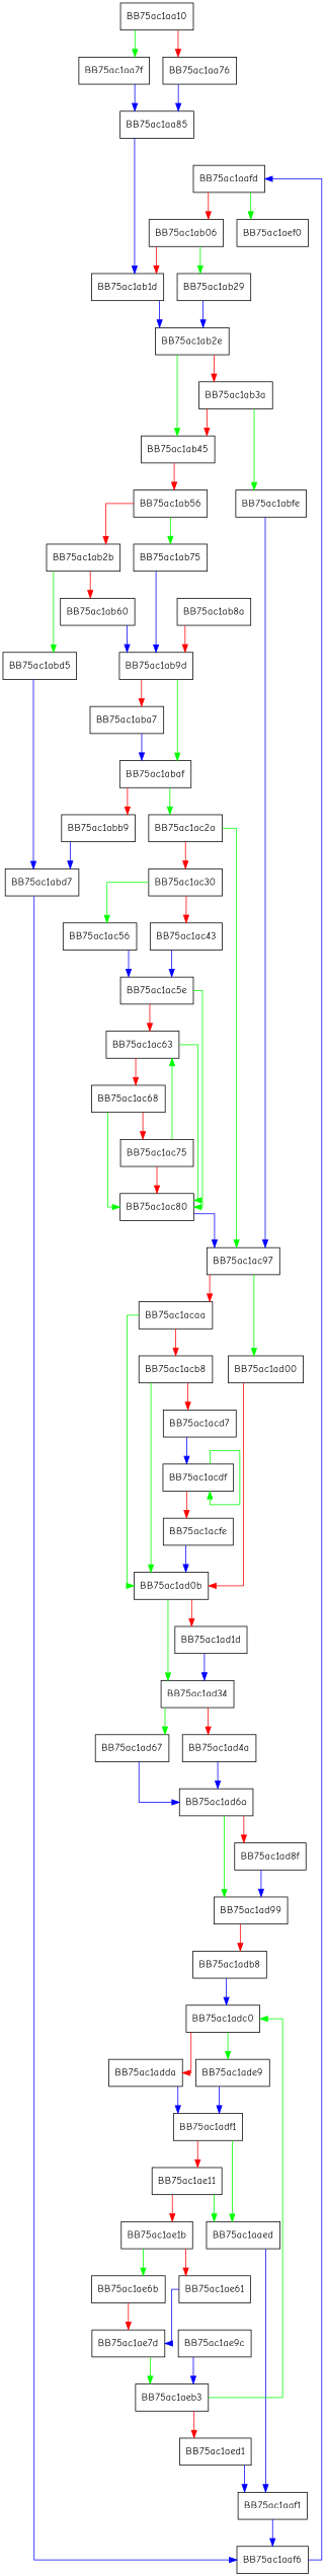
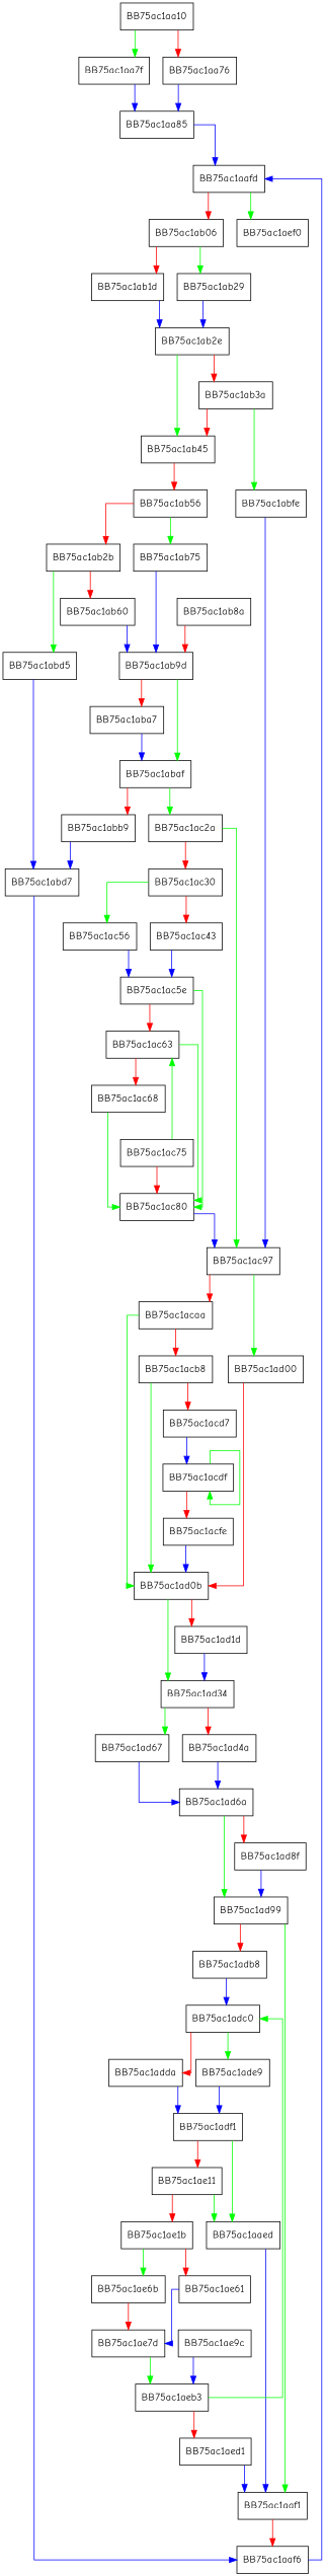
  digraph {
    fontname="Comic Neue"
    splines=ortho
    node [fontname="Comic Neue" shape=box]
    edge [color=red fontname="Comic Neue"]
    BB75ac1aa10
    BB75ac1aa7f
    BB75ac1aa76
    BB75ac1aa85
    BB75ac1aafd
    BB75ac1aef0
    BB75ac1ab06
    BB75ac1ab29
    BB75ac1ab1d
    BB75ac1aaed
    BB75ac1aaf1
    BB75ac1aaf6
    BB75ac1ab2e
    BB75ac1ab45
    BB75ac1ab3a
    BB75ac1ab56
    BB75ac1abfe
    BB75ac1ab8a
    BB75ac1ab9d
    BB75ac1ab75
    n21 [label=BB75ac1ab2b]
    BB75ac1ac97
    BB75ac1ad00
    BB75ac1acaa
    BB75ac1abaf
    BB75ac1aba7
    BB75ac1abd5
    BB75ac1ab60
    BB75ac1abd7
    BB75ac1ac2a
    BB75ac1abb9
    BB75ac1ac30
    BB75ac1ac56
    BB75ac1ac43
    BB75ac1ad0b
    BB75ac1acb8
    BB75ac1ac5e
    BB75ac1ac80
    BB75ac1ac63
    BB75ac1ac68
    BB75ac1ac75
    BB75ac1ad34
    BB75ac1ad1d
    BB75ac1acd7
    BB75ac1ad67
    BB75ac1ad4a
    BB75ac1acdf
    BB75ac1acfe
    BB75ac1ad6a
    BB75ac1ad99
    BB75ac1ad8f
    BB75ac1adb8
    BB75ac1adc0
    BB75ac1ade9
    BB75ac1adda
    BB75ac1adf1
    BB75ac1ae11
    BB75ac1ae1b
    BB75ac1ae6b
    BB75ac1ae61
    BB75ac1ae7d
    BB75ac1aeb3
    BB75ac1aed1
    BB75ac1ae9c
    BB75ac1aa10 -> BB75ac1aa7f [color=green]
    BB75ac1aa10 -> BB75ac1aa76
    BB75ac1aa7f -> BB75ac1aa85 [color=blue]
    BB75ac1aa76 -> BB75ac1aa85 [color=blue]
-   BB75ac1aa85 -> BB75ac1ab1d [color=blue]
+   BB75ac1aa85 -> BB75ac1aafd [color=blue]
    BB75ac1aafd -> BB75ac1aef0 [color=green]
    BB75ac1aafd -> BB75ac1ab06
    BB75ac1ab06 -> BB75ac1ab29 [color=green]
    BB75ac1ab06 -> BB75ac1ab1d
    BB75ac1ab29 -> BB75ac1ab2e [color=blue]
    BB75ac1ab1d -> BB75ac1ab2e [color=blue]
    BB75ac1aaed -> BB75ac1aaf1 [color=blue]
-   BB75ac1aaf1 -> BB75ac1aaf6 [color=blue]
+   BB75ac1aaf1 -> BB75ac1aaf6
    BB75ac1aaf6 -> BB75ac1aafd [color=blue]
    BB75ac1ab2e -> BB75ac1ab45 [color=green]
    BB75ac1ab2e -> BB75ac1ab3a
    BB75ac1ab45 -> BB75ac1ab56
    BB75ac1ab3a -> BB75ac1ab45
    BB75ac1ab3a -> BB75ac1abfe [color=green]
    BB75ac1ab56 -> BB75ac1ab75 [color=green]
    BB75ac1ab56 -> n21
    BB75ac1abfe -> BB75ac1ac97 [color=blue]
    BB75ac1ab8a -> BB75ac1ab9d
    BB75ac1ab9d -> BB75ac1abaf [color=green]
    BB75ac1ab9d -> BB75ac1aba7
    BB75ac1ab75 -> BB75ac1ab9d [color=blue]
    n21 -> BB75ac1abd5 [color=green]
    n21 -> BB75ac1ab60
    BB75ac1ac97 -> BB75ac1ad00 [color=green]
    BB75ac1ac97 -> BB75ac1acaa
    BB75ac1ad00 -> BB75ac1ad0b
    BB75ac1acaa -> BB75ac1ad0b [color=green]
    BB75ac1acaa -> BB75ac1acb8
    BB75ac1abaf -> BB75ac1ac2a [color=green]
    BB75ac1abaf -> BB75ac1abb9
    BB75ac1aba7 -> BB75ac1abaf [color=blue]
    BB75ac1abd5 -> BB75ac1abd7 [color=blue]
    BB75ac1ab60 -> BB75ac1ab9d [color=blue]
    BB75ac1abd7 -> BB75ac1aaf6 [color=blue]
    BB75ac1ac2a -> BB75ac1ac97 [color=green]
    BB75ac1ac2a -> BB75ac1ac30
    BB75ac1abb9 -> BB75ac1abd7 [color=blue]
    BB75ac1ac30 -> BB75ac1ac56 [color=green]
    BB75ac1ac30 -> BB75ac1ac43
    BB75ac1ac56 -> BB75ac1ac5e [color=blue]
    BB75ac1ac43 -> BB75ac1ac5e [color=blue]
    BB75ac1ad0b -> BB75ac1ad34 [color=green]
    BB75ac1ad0b -> BB75ac1ad1d
    BB75ac1acb8 -> BB75ac1ad0b [color=green]
    BB75ac1acb8 -> BB75ac1acd7
    BB75ac1ac5e -> BB75ac1ac80 [color=green]
    BB75ac1ac5e -> BB75ac1ac63
    BB75ac1ac80 -> BB75ac1ac97 [color=blue]
    BB75ac1ac63 -> BB75ac1ac80 [color=green]
    BB75ac1ac63 -> BB75ac1ac68
    BB75ac1ac68 -> BB75ac1ac80 [color=green]
-   BB75ac1ac68 -> BB75ac1ac75
    BB75ac1ac75 -> BB75ac1ac80
    BB75ac1ac75 -> BB75ac1ac63 [color=green]
    BB75ac1ad34 -> BB75ac1ad67 [color=green]
    BB75ac1ad34 -> BB75ac1ad4a
    BB75ac1ad1d -> BB75ac1ad34 [color=blue]
    BB75ac1acd7 -> BB75ac1acdf [color=blue]
    BB75ac1ad67 -> BB75ac1ad6a [color=blue]
    BB75ac1ad4a -> BB75ac1ad6a [color=blue]
    BB75ac1acdf -> BB75ac1acdf [color=green]
    BB75ac1acdf -> BB75ac1acfe
    BB75ac1acfe -> BB75ac1ad0b [color=blue]
    BB75ac1ad6a -> BB75ac1ad99 [color=green]
    BB75ac1ad6a -> BB75ac1ad8f
+   BB75ac1ad99 -> BB75ac1aaf1 [color=green]
    BB75ac1ad99 -> BB75ac1adb8
    BB75ac1ad8f -> BB75ac1ad99 [color=blue]
    BB75ac1adb8 -> BB75ac1adc0 [color=blue]
    BB75ac1adc0 -> BB75ac1ade9 [color=green]
    BB75ac1adc0 -> BB75ac1adda
    BB75ac1ade9 -> BB75ac1adf1 [color=blue]
    BB75ac1adda -> BB75ac1adf1 [color=blue]
    BB75ac1adf1 -> BB75ac1aaed [color=green]
    BB75ac1adf1 -> BB75ac1ae11
    BB75ac1ae11 -> BB75ac1aaed [color=green]
    BB75ac1ae11 -> BB75ac1ae1b
    BB75ac1ae1b -> BB75ac1ae6b [color=green]
    BB75ac1ae1b -> BB75ac1ae61
    BB75ac1ae6b -> BB75ac1ae7d
    BB75ac1ae61 -> BB75ac1ae7d [color=blue]
    BB75ac1ae7d -> BB75ac1aeb3 [color=green]
    BB75ac1aeb3 -> BB75ac1adc0 [color=green]
    BB75ac1aeb3 -> BB75ac1aed1
    BB75ac1aed1 -> BB75ac1aaf1 [color=blue]
    BB75ac1ae9c -> BB75ac1aeb3 [color=blue]
  }
